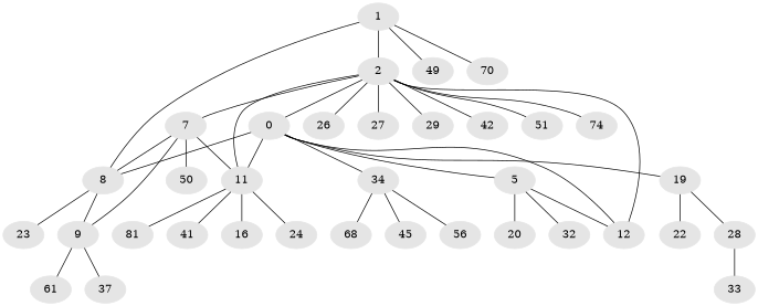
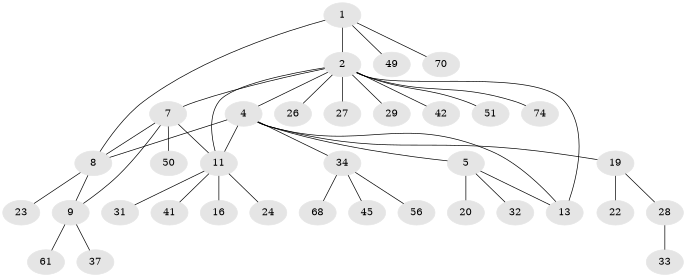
  graph {
    node [color=gray90 style=filled]
    2 [super="+3"]
-   4 [super="+6" label=0]
+   4 [super="+6"]
    7
    11 [super="+18+71+12"]
-   13 [label=12]
+   13
    26 [super="+69"]
    27
    29 [super="+72+56+38+36"]
    42
    51
    74
    1
    8 [super="+48"]
    49
    n15 [label=70]
    5
    19 [super="+62+47+53"]
    34 [super="+40+58"]
    9 [super="+43"]
    23 [super="+52"]
    50 [super="+55+70+65"]
    16
    24
-   31 [label=81]
+   31
    41
    20
    32
    22 [super="+35"]
    28 [super="+64"]
    45
    n31 [label=56]
    68
    37 [super="+54+67+63"]
    61
    33
    2 -- 4
    2 -- 7
    2 -- 11
    2 -- 13
    2 -- 26
    2 -- 27
    2 -- 29
    2 -- 42
    2 -- 51
    2 -- 74
    4 -- 11 [weight=2]
    4 -- 13
    4 -- 8
    4 -- 5 [weight=2]
    4 -- 19
    4 -- 34
    7 -- 11
    7 -- 8
    7 -- 9
    7 -- 50
    11 -- 16
    11 -- 24
    11 -- 31
    11 -- 41
    1 -- 2 [weight=2]
    1 -- 8
    1 -- 49
    1 -- n15
    8 -- 9
    8 -- 23
    5 -- 13
    5 -- 20
    5 -- 32
    19 -- 22
    19 -- 28
    34 -- 45
    34 -- n31
    34 -- 68
    9 -- 37
    9 -- 61
    28 -- 33
  }
